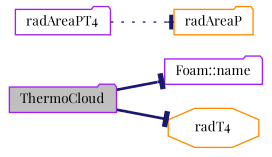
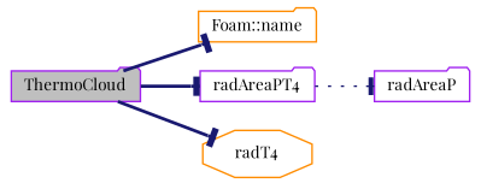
  digraph {
    fontname="Playfair Display"
    rankdir=LR
    node [color=darkorange fontname="Playfair Display" fontsize=10 shape=folder]
    edge [arrowhead=tee color=midnightblue fontname="Playfair Display" fontsize=10 labelfontname=Helvetica labelfontsize=10 style=bold]
    n1 [color=purple fillcolor=grey75 fontcolor=black height=0.2 label=ThermoCloud style=filled width=0.4]
-   n2 [color=purple height=0.2 label="Foam::name" width=0.4]
+   n2 [height=0.2 label="Foam::name" width=0.4]
    n3 [color=purple height=0.2 label=radAreaPT4 width=0.4]
    n4 [height=0.2 label=radT4 shape=octagon width=0.4]
-   n5 [height=0.2 label=radAreaP width=0.4]
+   n5 [color=purple height=0.2 label=radAreaP width=0.4]
    n1 -> n2
+   n1 -> n3
    n1 -> n4
    n3 -> n5 [style=dotted]
  }
